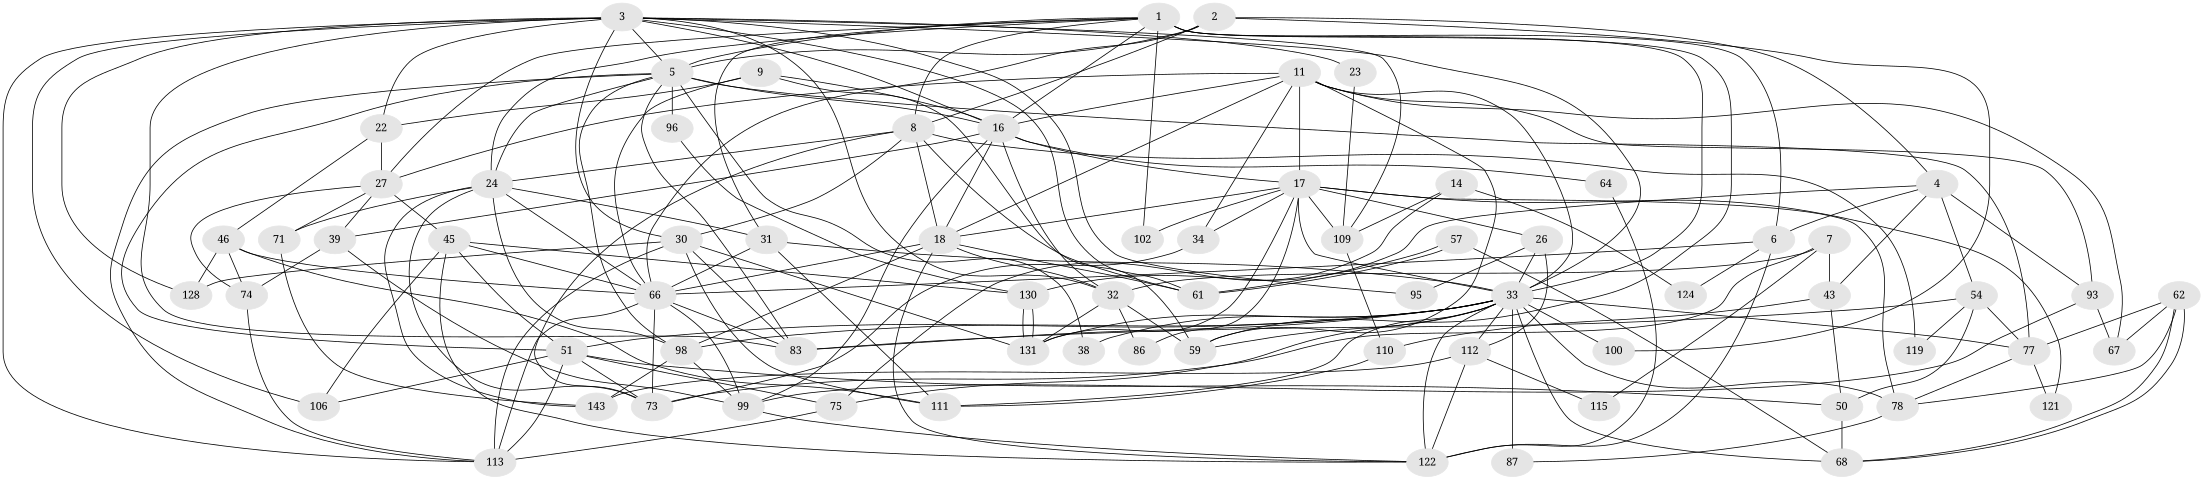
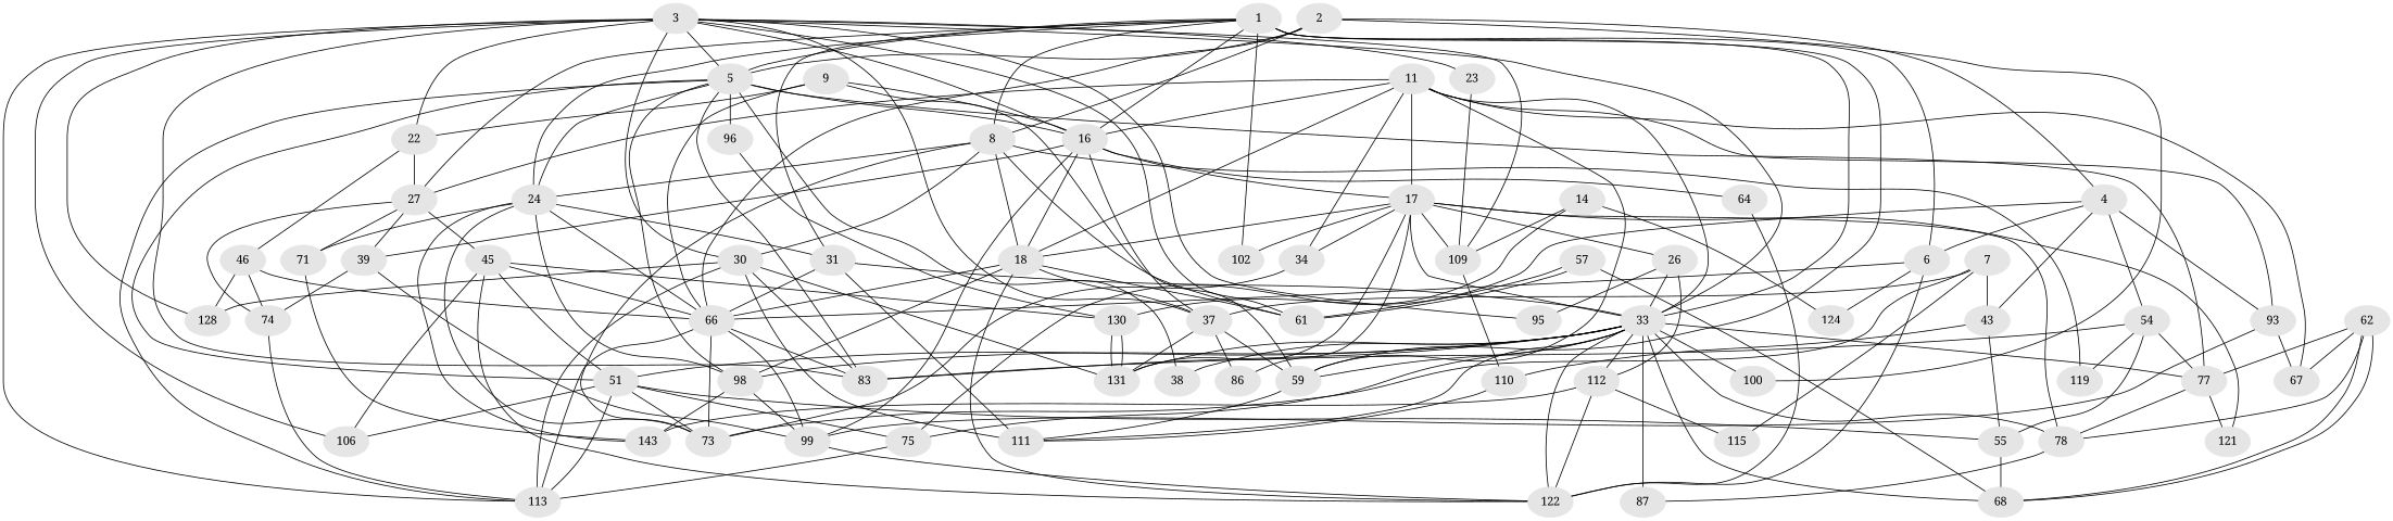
  graph {
    fontname="Noto Serif"
    node [color=gray90 fontname="Noto Serif" style=filled]
    edge [fontname="Noto Serif"]
    1 [super="+21+12"]
    5 [super="+28+25"]
    6 [super="+144"]
    8 [super="+44+10"]
    16 [super="+20"]
    24 [super="+42+56"]
    27 [super="+126+53"]
    31 [super="+91+125"]
    33 [super="+146+47+116"]
    59 [super="+107+79"]
    102
    83 [super="+145"]
    113
    38
    51 [super="+81"]
    77 [super="+139+132"]
    96
    98 [super="+135"]
    66 [super="+118+120+105"]
    122
    124
    30 [super="+94"]
    61
    73 [super="+114"]
    18 [super="+65+142"]
    119
-   37 [super="+147" label=32]
+   37 [super="+147"]
    17 [super="+84+92"]
    39 [super="+103"]
    64
    99
    71
    143
    45 [super="+93"]
    74
    111
    100
    75
    78 [super="+129"]
    131 [super="+138"]
    112 [super="+141"]
    68
    87
    2 [super="+69"]
    4 [super="+76"]
    43 [super="+48"]
    54
    n48 [label=93 super="+108"]
    130
    3 [super="+15+19"]
    22 [super="+32"]
    23
    95
    106
    109
    128
    46
    86
    110
-   55 [label=50]
+   55
    67
    121
    7
    115
    9 [super="+58+40+140"]
    11 [super="+49"]
    34
    26 [super="+35"]
    14
    57
    62
    1 -- 5
    1 -- 6
    1 -- 8 [weight=2]
    1 -- 16 [weight=2]
    1 -- 24
    1 -- 27
    1 -- 31
    1 -- 33 [weight=4]
    1 -- 59
    1 -- 102
    5 -- 16
    5 -- 24
    5 -- 83
    5 -- 113
    5 -- 38
    5 -- 51
    5 -- 77 [weight=2]
    5 -- 96
    5 -- 98
    6 -- 66
    6 -- 122
    6 -- 124
    8 -- 24
    8 -- 30
    8 -- 61
    8 -- 73
    8 -- 18
    8 -- 119
    16 -- 18
    16 -- 37
    16 -- 17
    16 -- 39
    16 -- 64
    16 -- 99
    24 -- 31
    24 -- 98
    24 -- 66
    24 -- 73
    24 -- 71
    24 -- 143
    27 -- 39
    27 -- 71
    27 -- 45
    27 -- 74
    31 -- 33
    31 -- 66
    31 -- 111 [weight=2]
    33 -- 59
    33 -- 83
    33 -- 38
    33 -- 51
    33 -- 77
    33 -- 98
    33 -- 122
    33 -- 111
    33 -- 100
    33 -- 75
    33 -- 78
    33 -- 131
    33 -- 112
    33 -- 68
    33 -- 87 [weight=2]
-   46 -- 111
+   59 -- 111
    51 -- 113
    51 -- 73
    51 -- 75
    51 -- 106
    51 -- 55
    77 -- 78
    77 -- 121
    96 -- 130
    98 -- 99
    98 -- 143
    66 -- 83
    66 -- 113
    66 -- 73
    66 -- 99
    30 -- 83
    30 -- 113
    30 -- 111
    30 -- 131
    30 -- 128
    18 -- 98
    18 -- 66 [weight=2]
    18 -- 122
    18 -- 61
    18 -- 37
    37 -- 59
    37 -- 131
    37 -- 86
    17 -- 33 [weight=2]
    17 -- 102
    17 -- 18 [weight=2]
    17 -- 78 [weight=2]
    17 -- 131
    17 -- 109 [weight=2]
    17 -- 86
    17 -- 121
    17 -- 34
    17 -- 26
    39 -- 99
    39 -- 74
    64 -- 122
    99 -- 122
    71 -- 143
    45 -- 51
    45 -- 66
    45 -- 122
    45 -- 130
    45 -- 106
    74 -- 113
    75 -- 113
    78 -- 87
    112 -- 122
    112 -- 143
    112 -- 115
    2 -- 5
    2 -- 8
    2 -- 66
    2 -- 100
    2 -- 4
    4 -- 6
    4 -- 43 [weight=2]
    4 -- 54
    4 -- n48
    4 -- 130
    43 -- 110
    43 -- 55
    54 -- 83
    54 -- 77
    54 -- 119
    54 -- 55
    n48 -- 99
    n48 -- 67
    130 -- 131
    130 -- 131
    3 -- 5
    3 -- 16
    3 -- 33
    3 -- 83
    3 -- 113
    3 -- 30 [weight=2]
    3 -- 61
    3 -- 37
    3 -- 22 [weight=2]
    3 -- 23
    3 -- 95
    3 -- 106
    3 -- 109
    3 -- 128
    22 -- 27
    22 -- 46
    23 -- 109
    109 -- 110
    46 -- 66
    46 -- 74
    46 -- 128
    110 -- 111
    55 -- 68
    7 -- 73
    7 -- 37
    7 -- 43
    7 -- 115
    9 -- 16
    9 -- 59 [weight=2]
    9 -- 66
    9 -- 22
    11 -- 16
    11 -- 27
    11 -- 33 [weight=3]
    11 -- 59
    11 -- 18
    11 -- 17
    11 -- n48
    11 -- 67
    11 -- 34
    34 -- 73
    26 -- 33 [weight=2]
    26 -- 112
    26 -- 95
    14 -- 124
    14 -- 75
    14 -- 109
    57 -- 61
    57 -- 61
    57 -- 68
    62 -- 77
    62 -- 78
    62 -- 68
    62 -- 68
    62 -- 67
  }
